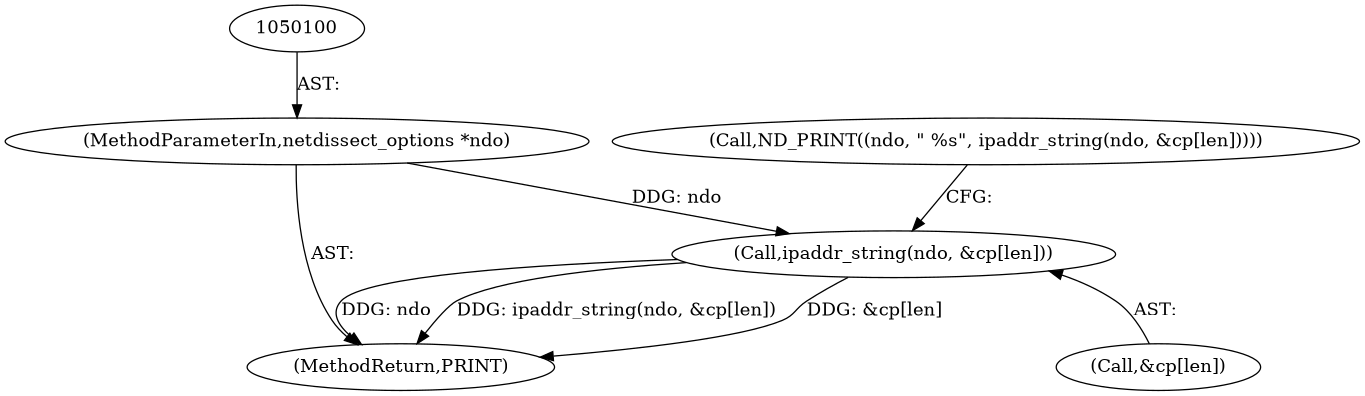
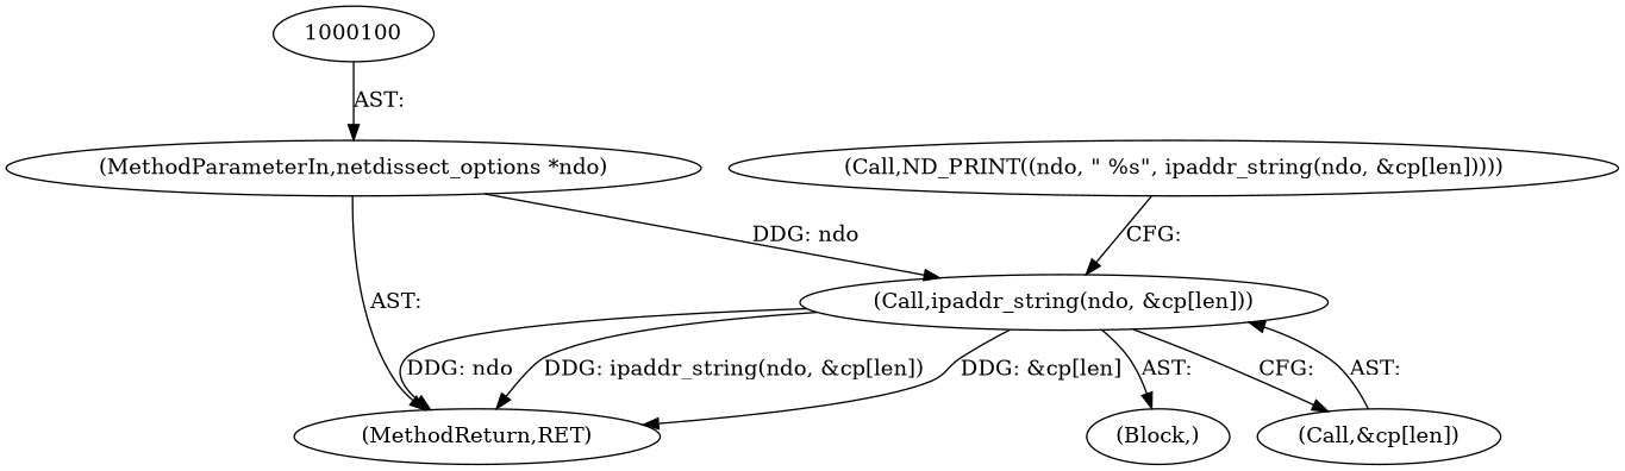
  digraph {
    n1 [label="(Call,ipaddr_string(ndo, &cp[len]))"]
-   n2 [label="(MethodReturn,PRINT)"]
+   n2 [label="(MethodReturn,RET)"]
+   n3 [label="(Block,)"]
    n4 [label="(Call,&cp[len])"]
    n5 [label="(MethodParameterIn,netdissect_options *ndo)"]
-   1000100 [label=1050100]
+   1000100
    n7 [label="(Call,ND_PRINT((ndo, \" %s\", ipaddr_string(ndo, &cp[len]))))"]
    n1 -> n2 [label="DDG: &cp[len]"]
    n1 -> n2 [label="DDG: ndo"]
    n1 -> n2 [label="DDG: ipaddr_string(ndo, &cp[len])"]
+   n1 -> n3 [label="AST: "]
+   n1 -> n4 [label="CFG: "]
    n4 -> n1 [label="AST: "]
    n5 -> n1 [label="DDG: ndo"]
    n5 -> n2 [label="AST: "]
    1000100 -> n5 [label="AST: "]
    n7 -> n1 [label="CFG: "]
  }
